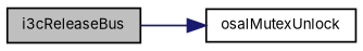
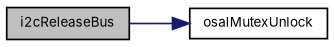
  digraph {
    rankdir=LR
    fontname=Inter
    node [color=black fontname=Inter fontsize=8 shape=record]
-   n1 [fillcolor=grey75 fontcolor=black height=0.2 label=i3cReleaseBus style=filled width=0.4]
+   n1 [fillcolor=grey75 fontcolor=black height=0.2 label=i2cReleaseBus style=filled width=0.4]
    n2 [height=0.2 label=osalMutexUnlock width=0.4]
    n1 -> n2 [color=midnightblue fontname=Inter fontsize=8 labelfontname=Helvetica labelfontsize=8 style=solid]
  }
